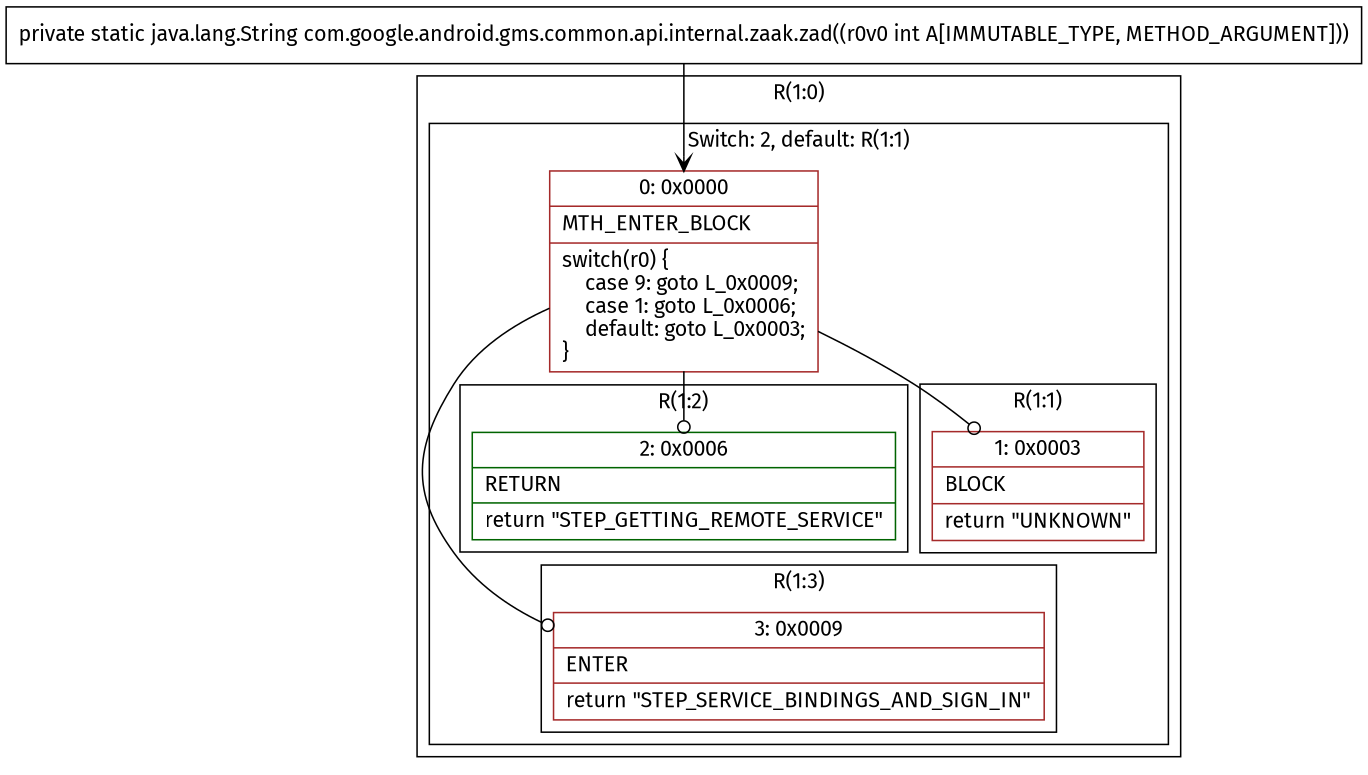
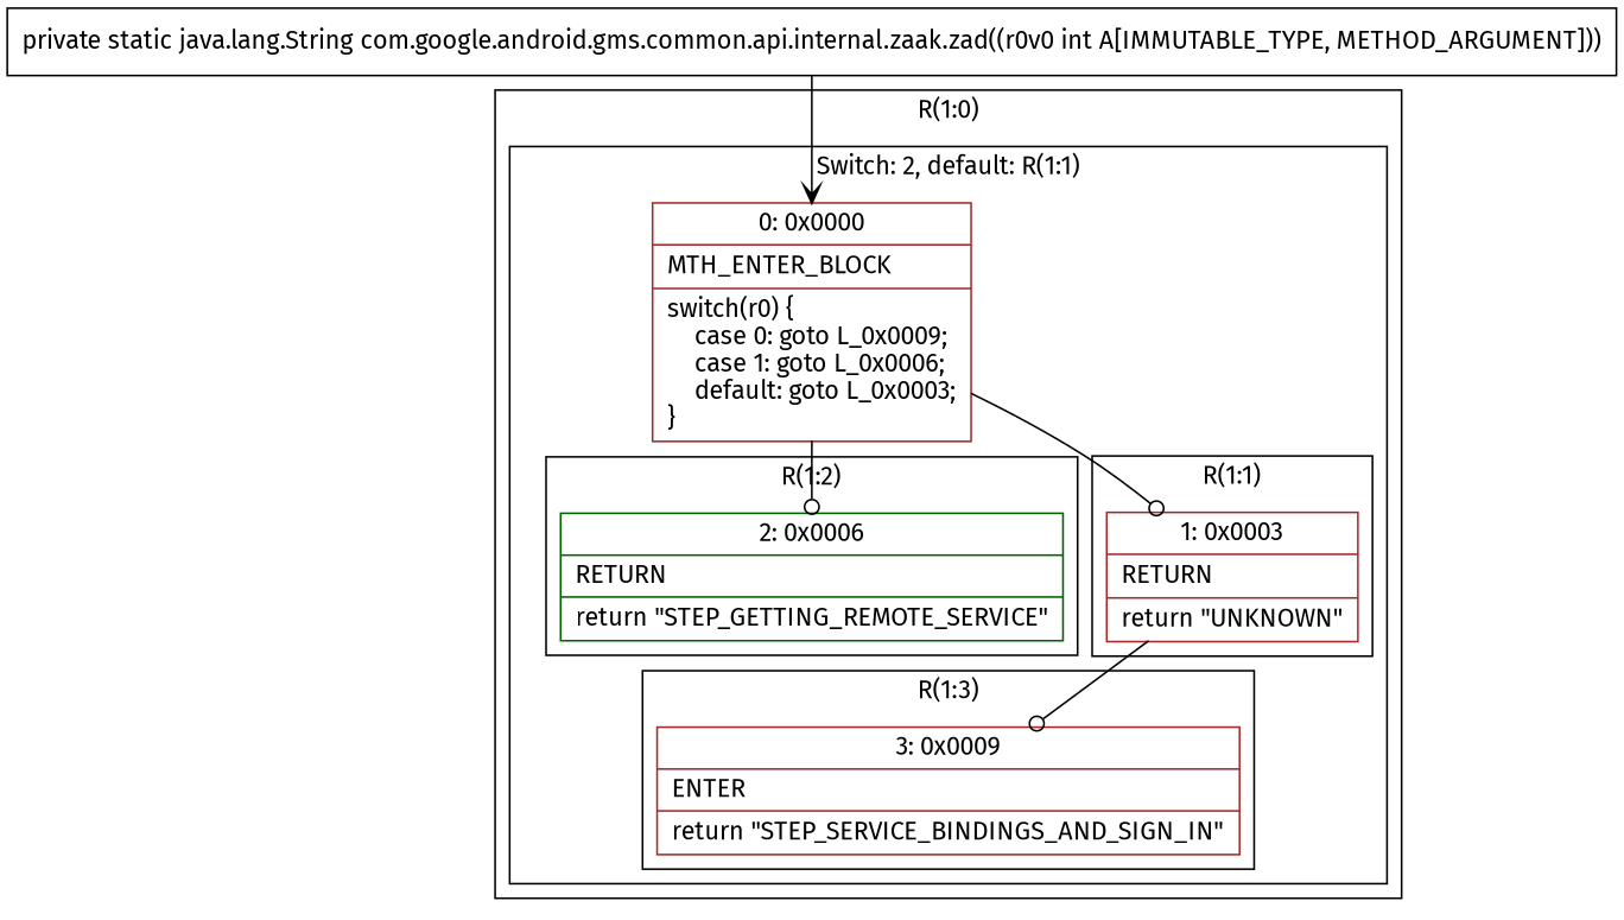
  digraph {
    fontname="Fira Sans"
    node [color=brown fontname="Fira Sans" shape=record]
    edge [arrowhead=odot fontname="Fira Sans"]
    n1 [label="{3\:\ 0x0009|ENTER\l|return \"STEP_SERVICE_BINDINGS_AND_SIGN_IN\"\l}"]
    n2 [color=darkgreen label="{2\:\ 0x0006|RETURN\l|return \"STEP_GETTING_REMOTE_SERVICE\"\l}"]
-   n3 [label="{1\:\ 0x0003|BLOCK\l|return \"UNKNOWN\"\l}"]
-   n4 [label="{0\:\ 0x0000|MTH_ENTER_BLOCK\l|switch(r0) \{\l    case 9: goto L_0x0009;\l    case 1: goto L_0x0006;\l    default: goto L_0x0003;\l\}\l}"]
+   n3 [label="{1\:\ 0x0003|RETURN\l|return \"UNKNOWN\"\l}"]
+   n4 [label="{0\:\ 0x0000|MTH_ENTER_BLOCK\l|switch(r0) \{\l    case 0: goto L_0x0009;\l    case 1: goto L_0x0006;\l    default: goto L_0x0003;\l\}\l}"]
    n5 [color=black label="{private static java.lang.String com.google.android.gms.common.api.internal.zaak.zad((r0v0 int A[IMMUTABLE_TYPE, METHOD_ARGUMENT])) }"]
    subgraph cluster_1 {
      label="R(1:0)"
      subgraph cluster_2 {
        label="Switch: 2, default: R(1:1)"
        n4
        subgraph cluster_3 {
          label="R(1:3)"
          n1
        }
        subgraph cluster_4 {
          label="R(1:2)"
          n2
        }
        subgraph cluster_5 {
          label="R(1:1)"
          n3
        }
      }
    }
-   n4 -> n1
+   n3 -> n1
    n4 -> n2
    n4 -> n3
    n5 -> n4 [arrowhead=vee]
  }
